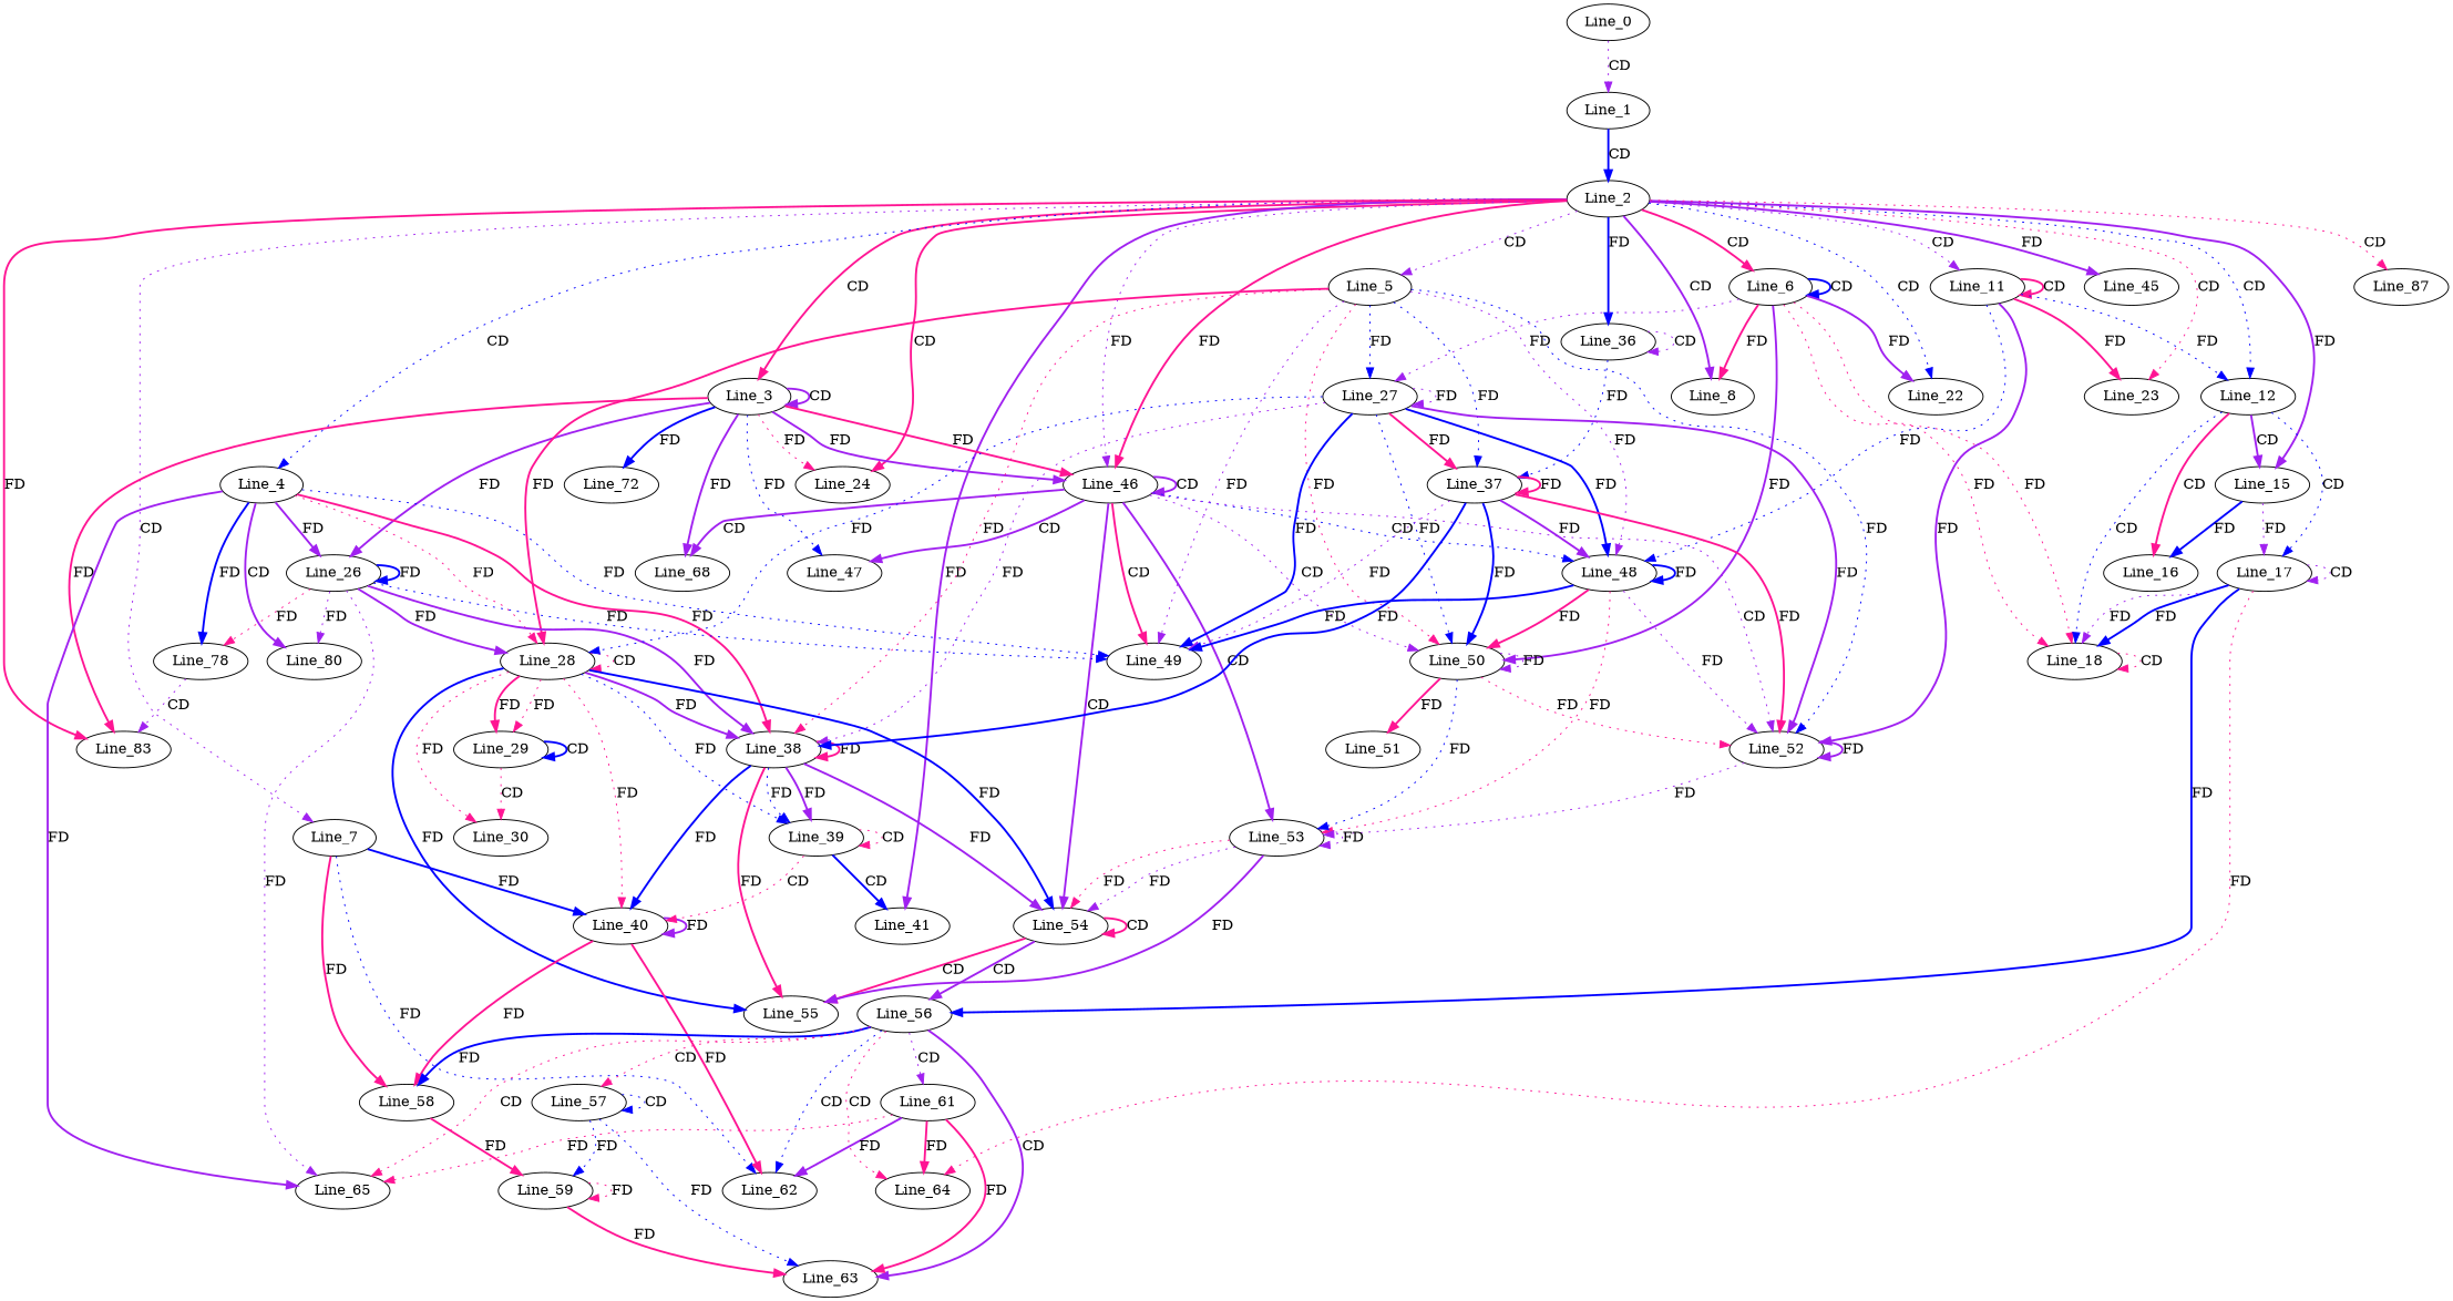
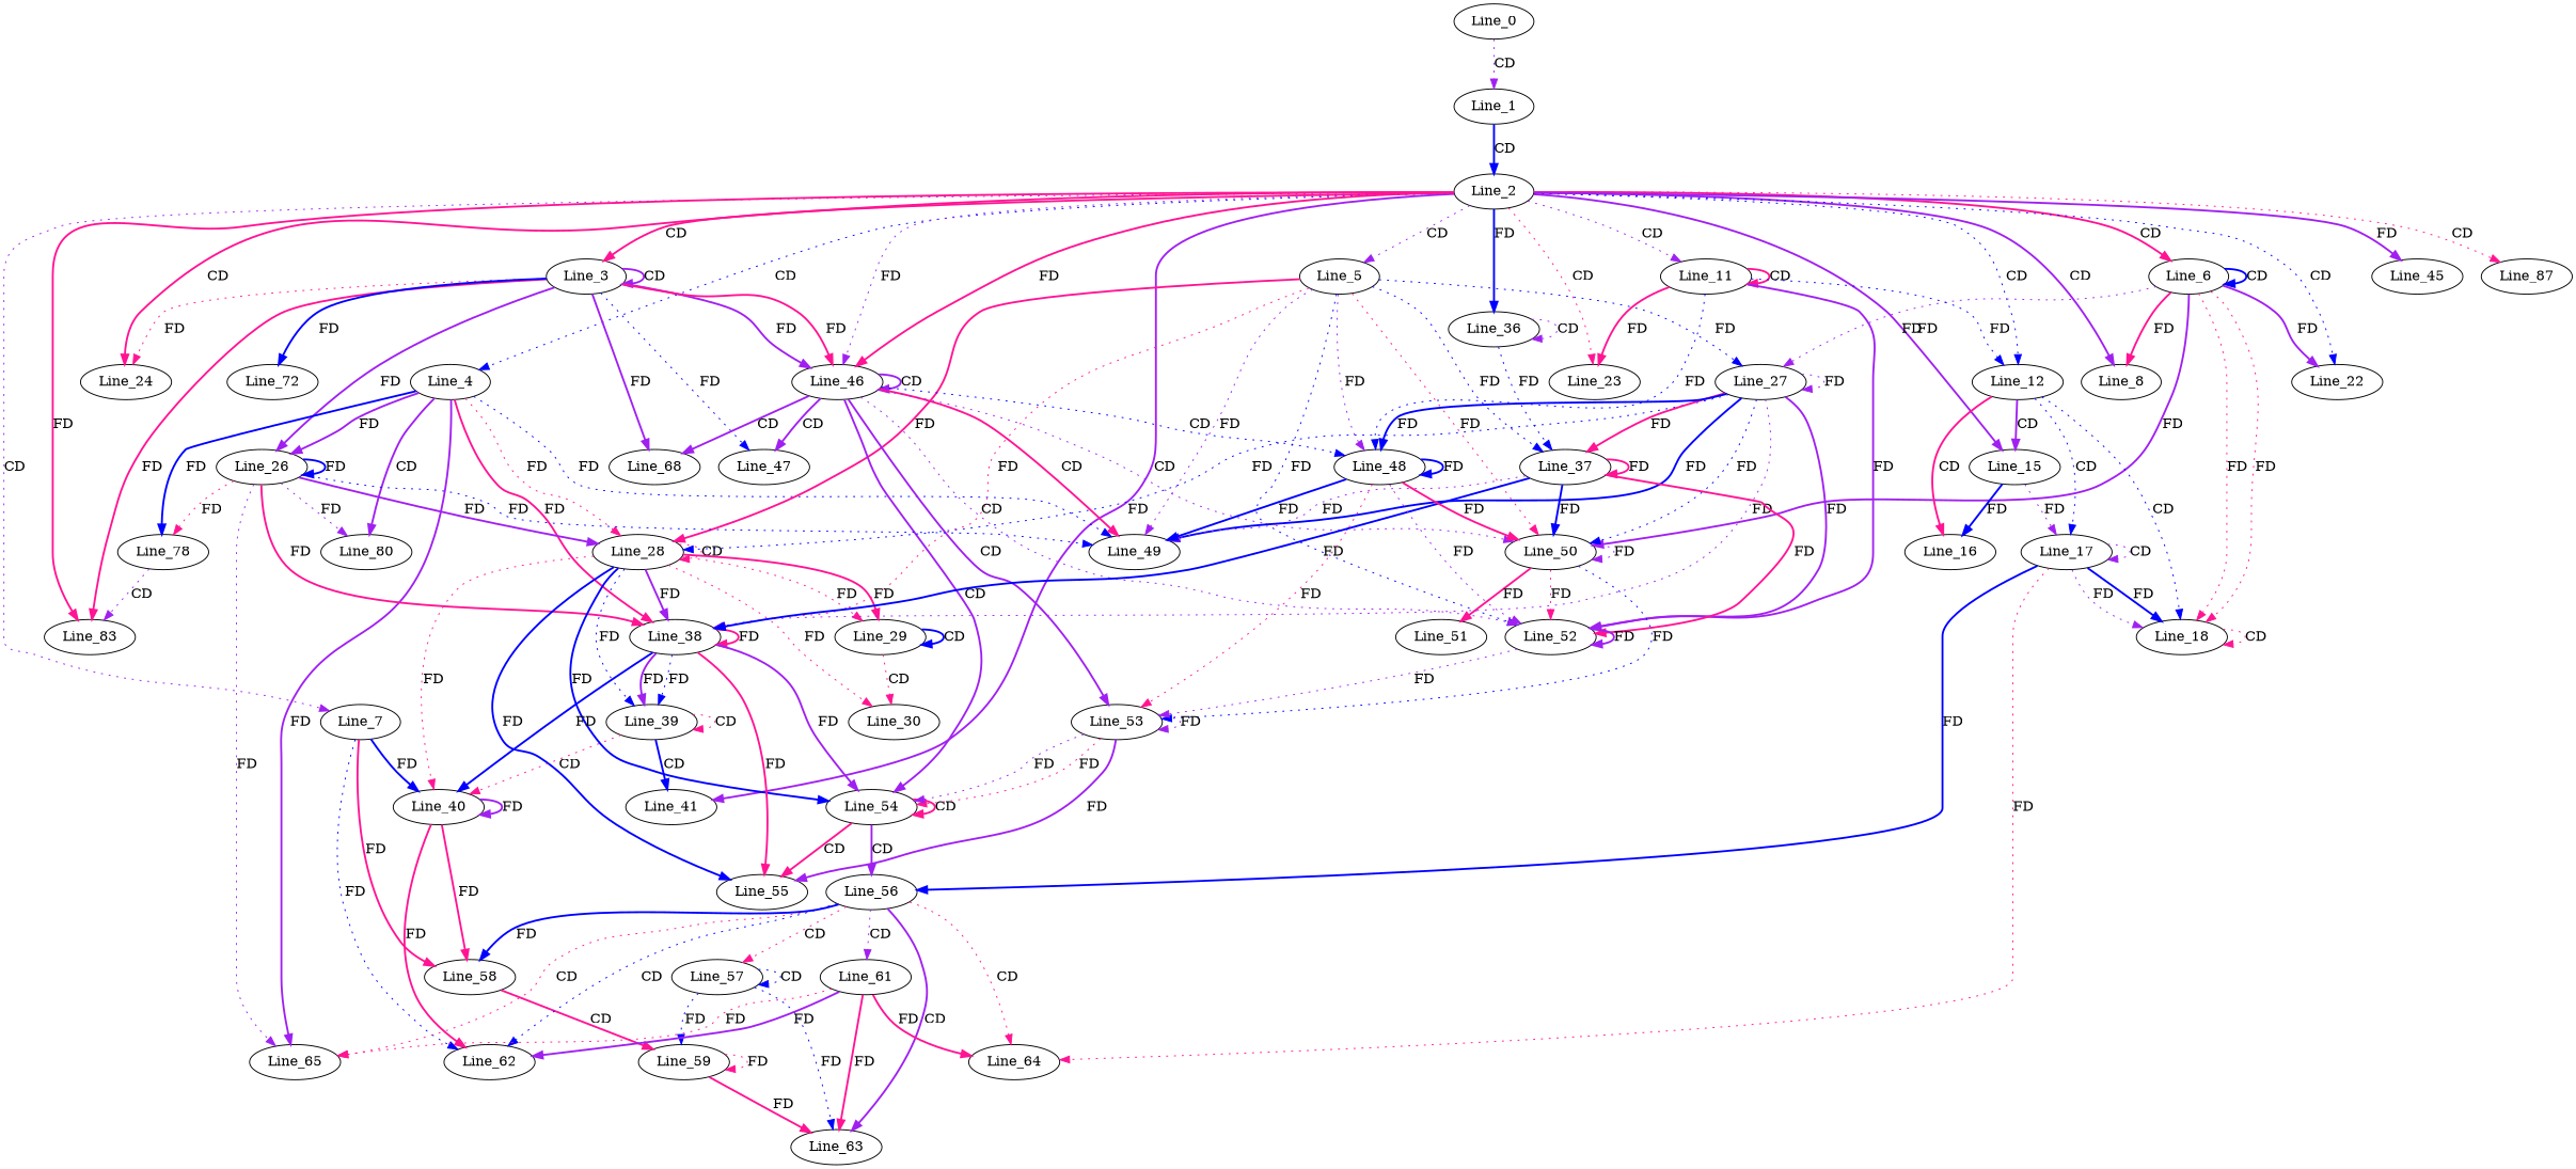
  digraph {
    edge [color=purple style=bold]
    Line_0
    Line_1
    Line_2
    Line_3
    Line_4
    Line_5
    Line_6
    Line_7
    Line_8
    Line_11
    Line_12
    Line_15
    Line_22
    Line_23
    Line_24
    Line_36
    Line_41
    Line_45
    Line_46
    Line_83
    Line_87
    Line_26
    Line_47
    Line_68
    Line_72
    Line_28
    Line_38
    Line_49
    Line_65
    Line_78
    Line_80
    Line_27
    Line_37
    Line_48
    Line_50
    Line_52
    Line_18
    Line_40
    Line_58
    Line_62
    Line_16
    Line_17
    Line_54
    Line_53
    Line_29
    Line_30
    Line_39
    Line_55
    Line_51
    Line_59
    Line_56
    Line_64
    Line_57
    Line_61
    Line_63
    Line_0 -> Line_1 [label=CD style=dotted]
    Line_1 -> Line_2 [color=blue label=CD]
    Line_2 -> Line_3 [color=deeppink label=CD]
    Line_2 -> Line_4 [color=blue label=CD style=dotted]
    Line_2 -> Line_5 [label=CD style=dotted]
    Line_2 -> Line_6 [color=deeppink label=CD]
    Line_2 -> Line_7 [label=CD style=dotted]
    Line_2 -> Line_8 [label=CD]
    Line_2 -> Line_11 [label=CD style=dotted]
    Line_2 -> Line_12 [color=blue label=CD style=dotted]
    Line_2 -> Line_15 [label=FD]
    Line_2 -> Line_22 [color=blue label=CD style=dotted]
    Line_2 -> Line_23 [color=deeppink label=CD style=dotted]
    Line_2 -> Line_24 [color=deeppink label=CD]
    Line_2 -> Line_36 [color=blue label=FD]
    Line_2 -> Line_41 [label=FD]
    Line_2 -> Line_45 [label=FD]
    Line_2 -> Line_46 [label=FD style=dotted]
    Line_2 -> Line_46 [color=deeppink label=FD]
    Line_2 -> Line_83 [color=deeppink label=FD]
    Line_2 -> Line_87 [color=deeppink label=CD style=dotted]
    Line_3 -> Line_3 [label=CD]
    Line_3 -> Line_24 [color=deeppink label=FD style=dotted]
    Line_3 -> Line_46 [label=FD]
    Line_3 -> Line_46 [color=deeppink label=FD]
    Line_3 -> Line_83 [color=deeppink label=FD]
    Line_3 -> Line_26 [label=FD]
    Line_3 -> Line_47 [color=blue label=FD style=dotted]
    Line_3 -> Line_68 [label=FD]
    Line_3 -> Line_72 [color=blue label=FD]
    Line_4 -> Line_26 [label=FD]
    Line_4 -> Line_28 [color=deeppink label=FD style=dotted]
    Line_4 -> Line_38 [color=deeppink label=FD]
    Line_4 -> Line_49 [color=blue label=FD style=dotted]
    Line_4 -> Line_65 [label=FD]
    Line_4 -> Line_78 [color=blue label=FD]
    Line_4 -> Line_80 [label=CD]
    Line_5 -> Line_28 [color=deeppink label=FD]
    Line_5 -> Line_38 [color=deeppink label=FD style=dotted]
    Line_5 -> Line_49 [label=FD style=dotted]
    Line_5 -> Line_27 [color=blue label=FD style=dotted]
    Line_5 -> Line_37 [color=blue label=FD style=dotted]
    Line_5 -> Line_48 [label=FD style=dotted]
    Line_5 -> Line_50 [color=deeppink label=FD style=dotted]
    Line_5 -> Line_52 [color=blue label=FD style=dotted]
    Line_6 -> Line_6 [color=blue label=CD]
    Line_6 -> Line_8 [color=deeppink label=FD]
    Line_6 -> Line_22 [label=FD]
    Line_6 -> Line_27 [label=FD style=dotted]
    Line_6 -> Line_50 [label=FD]
    Line_6 -> Line_18 [color=deeppink label=FD style=dotted]
    Line_6 -> Line_18 [color=deeppink label=FD style=dotted]
    Line_7 -> Line_40 [color=blue label=FD]
    Line_7 -> Line_58 [color=deeppink label=FD]
    Line_7 -> Line_62 [color=blue label=FD style=dotted]
    Line_11 -> Line_11 [color=deeppink label=CD]
    Line_11 -> Line_12 [color=blue label=FD style=dotted]
    Line_11 -> Line_23 [color=deeppink label=FD]
    Line_11 -> Line_48 [color=blue label=FD style=dotted]
    Line_11 -> Line_52 [label=FD]
    Line_12 -> Line_15 [label=CD]
    Line_12 -> Line_18 [color=blue label=CD style=dotted]
    Line_12 -> Line_16 [color=deeppink label=CD]
    Line_12 -> Line_17 [color=blue label=CD style=dotted]
    Line_15 -> Line_16 [color=blue label=FD]
    Line_15 -> Line_17 [label=FD style=dotted]
    Line_36 -> Line_36 [label=CD style=dotted]
    Line_36 -> Line_37 [color=blue label=FD style=dotted]
    Line_46 -> Line_46 [label=CD]
    Line_46 -> Line_47 [label=CD]
    Line_46 -> Line_68 [label=CD]
    Line_46 -> Line_49 [color=deeppink label=CD]
    Line_46 -> Line_48 [color=blue label=CD style=dotted]
    Line_46 -> Line_50 [label=CD style=dotted]
    Line_46 -> Line_52 [label=CD style=dotted]
    Line_46 -> Line_54 [label=CD]
    Line_46 -> Line_53 [label=CD]
    Line_26 -> Line_26 [color=blue label=FD]
    Line_26 -> Line_28 [label=FD]
-   Line_26 -> Line_38 [label=FD]
+   Line_26 -> Line_38 [color=deeppink label=FD]
    Line_26 -> Line_49 [color=blue label=FD style=dotted]
    Line_26 -> Line_65 [label=FD style=dotted]
    Line_26 -> Line_78 [color=deeppink label=FD style=dotted]
    Line_26 -> Line_80 [label=FD style=dotted]
    Line_28 -> Line_28 [color=deeppink label=CD style=dotted]
    Line_28 -> Line_38 [label=FD]
    Line_28 -> Line_40 [color=deeppink label=FD style=dotted]
    Line_28 -> Line_54 [color=blue label=FD]
    Line_28 -> Line_29 [color=deeppink label=FD style=dotted]
    Line_28 -> Line_29 [color=deeppink label=FD]
    Line_28 -> Line_30 [color=deeppink label=FD style=dotted]
    Line_28 -> Line_39 [color=blue label=FD style=dotted]
    Line_28 -> Line_55 [color=blue label=FD]
    Line_38 -> Line_38 [color=deeppink label=FD]
    Line_38 -> Line_40 [color=blue label=FD]
    Line_38 -> Line_54 [label=FD]
    Line_38 -> Line_39 [label=FD]
    Line_38 -> Line_39 [color=blue label=FD style=dotted]
    Line_38 -> Line_55 [color=deeppink label=FD]
    Line_78 -> Line_83 [label=CD style=dotted]
    Line_27 -> Line_28 [color=blue label=FD style=dotted]
    Line_27 -> Line_38 [label=FD style=dotted]
    Line_27 -> Line_49 [color=blue label=FD]
    Line_27 -> Line_27 [label=FD style=dotted]
    Line_27 -> Line_37 [color=deeppink label=FD]
    Line_27 -> Line_48 [color=blue label=FD]
    Line_27 -> Line_50 [color=blue label=FD style=dotted]
    Line_27 -> Line_52 [label=FD]
    Line_37 -> Line_38 [color=blue label=FD]
    Line_37 -> Line_49 [label=FD style=dotted]
    Line_37 -> Line_37 [color=deeppink label=FD]
-   Line_37 -> Line_48 [label=FD]
    Line_37 -> Line_50 [color=blue label=FD]
    Line_37 -> Line_52 [color=deeppink label=FD]
    Line_48 -> Line_49 [color=blue label=FD]
    Line_48 -> Line_48 [color=blue label=FD]
    Line_48 -> Line_50 [color=deeppink label=FD]
    Line_48 -> Line_52 [label=FD style=dotted]
    Line_48 -> Line_53 [color=deeppink label=FD style=dotted]
    Line_50 -> Line_50 [label=FD style=dotted]
    Line_50 -> Line_52 [color=deeppink label=FD style=dotted]
    Line_50 -> Line_53 [color=blue label=FD style=dotted]
    Line_50 -> Line_51 [color=deeppink label=FD]
    Line_52 -> Line_52 [label=FD]
    Line_52 -> Line_53 [label=FD style=dotted]
    Line_18 -> Line_18 [color=deeppink label=CD style=dotted]
    Line_40 -> Line_40 [label=FD]
    Line_40 -> Line_58 [color=deeppink label=FD]
    Line_40 -> Line_62 [color=deeppink label=FD]
-   Line_58 -> Line_59 [color=deeppink label=FD]
+   Line_58 -> Line_59 [color=deeppink label=CD]
    Line_17 -> Line_18 [label=FD style=dotted]
    Line_17 -> Line_18 [color=blue label=FD]
    Line_17 -> Line_17 [label=CD style=dotted]
    Line_17 -> Line_56 [color=blue label=FD]
    Line_17 -> Line_64 [color=deeppink label=FD style=dotted]
    Line_54 -> Line_54 [color=deeppink label=CD]
    Line_54 -> Line_55 [color=deeppink label=CD]
    Line_54 -> Line_56 [label=CD]
    Line_53 -> Line_54 [color=deeppink label=FD style=dotted]
    Line_53 -> Line_54 [label=FD style=dotted]
    Line_53 -> Line_53 [label=FD style=dotted]
    Line_53 -> Line_55 [label=FD]
    Line_29 -> Line_29 [color=blue label=CD]
    Line_29 -> Line_30 [color=deeppink label=CD style=dotted]
    Line_39 -> Line_41 [color=blue label=CD]
    Line_39 -> Line_40 [color=deeppink label=CD style=dotted]
    Line_39 -> Line_39 [color=deeppink label=CD style=dotted]
    Line_59 -> Line_59 [color=deeppink label=FD style=dotted]
    Line_59 -> Line_63 [color=deeppink label=FD]
    Line_56 -> Line_65 [color=deeppink label=CD style=dotted]
    Line_56 -> Line_58 [color=blue label=FD]
    Line_56 -> Line_62 [color=blue label=CD style=dotted]
    Line_56 -> Line_64 [color=deeppink label=CD style=dotted]
    Line_56 -> Line_57 [color=deeppink label=CD style=dotted]
    Line_56 -> Line_61 [label=CD style=dotted]
    Line_56 -> Line_63 [label=CD]
    Line_57 -> Line_59 [color=blue label=FD style=dotted]
    Line_57 -> Line_57 [color=blue label=CD style=dotted]
    Line_57 -> Line_63 [color=blue label=FD style=dotted]
    Line_61 -> Line_65 [color=deeppink label=FD style=dotted]
    Line_61 -> Line_62 [label=FD]
    Line_61 -> Line_64 [color=deeppink label=FD]
    Line_61 -> Line_63 [color=deeppink label=FD]
  }
